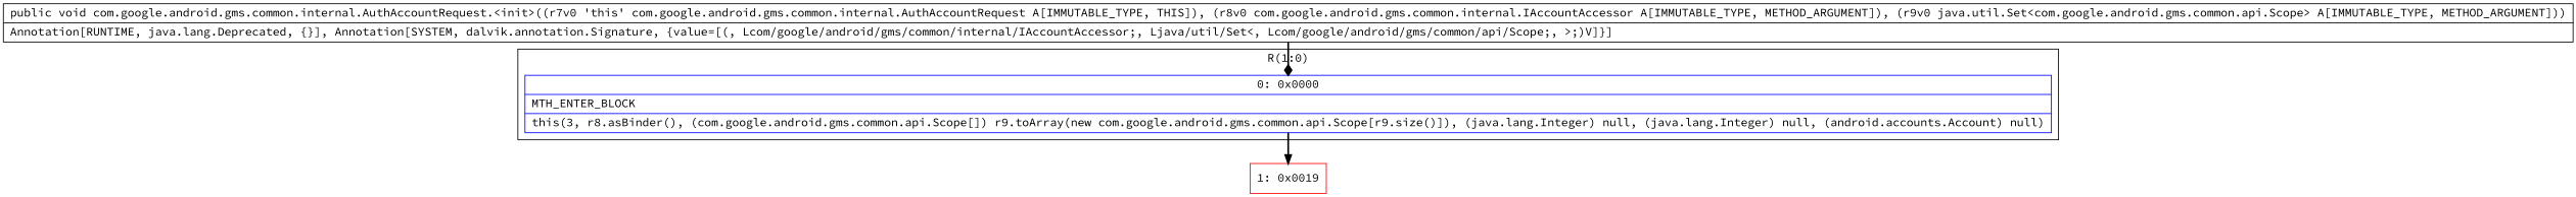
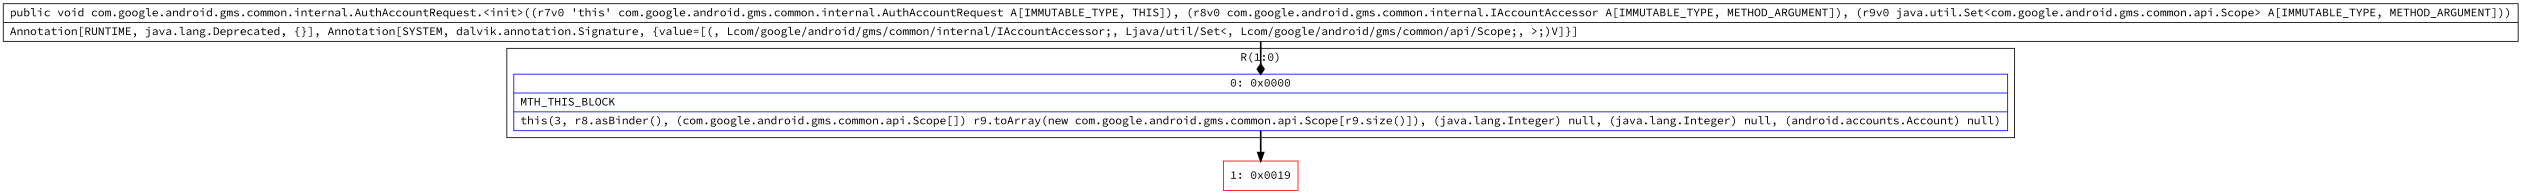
  digraph {
    fontname="Source Code Pro"
    node [shape=record fontname="Source Code Pro"]
    edge [style=bold fontname="Source Code Pro"]
-   n1 [color=blue label="{0\:\ 0x0000|MTH_ENTER_BLOCK\l|this(3, r8.asBinder(), (com.google.android.gms.common.api.Scope[]) r9.toArray(new com.google.android.gms.common.api.Scope[r9.size()]), (java.lang.Integer) null, (java.lang.Integer) null, (android.accounts.Account) null)\l}"]
+   n1 [color=blue label="{0\:\ 0x0000|MTH_THIS_BLOCK\l|this(3, r8.asBinder(), (com.google.android.gms.common.api.Scope[]) r9.toArray(new com.google.android.gms.common.api.Scope[r9.size()]), (java.lang.Integer) null, (java.lang.Integer) null, (android.accounts.Account) null)\l}"]
    n2 [color=red label="{1\:\ 0x0019}"]
    n3 [label="{public void com.google.android.gms.common.internal.AuthAccountRequest.\<init\>((r7v0 'this' com.google.android.gms.common.internal.AuthAccountRequest A[IMMUTABLE_TYPE, THIS]), (r8v0 com.google.android.gms.common.internal.IAccountAccessor A[IMMUTABLE_TYPE, METHOD_ARGUMENT]), (r9v0 java.util.Set\<com.google.android.gms.common.api.Scope\> A[IMMUTABLE_TYPE, METHOD_ARGUMENT]))  | Annotation[RUNTIME, java.lang.Deprecated, \{\}], Annotation[SYSTEM, dalvik.annotation.Signature, \{value=[(, Lcom\/google\/android\/gms\/common\/internal\/IAccountAccessor;, Ljava\/util\/Set\<, Lcom\/google\/android\/gms\/common\/api\/Scope;, \>;)V]\}]\l}"]
    subgraph cluster_1 {
      label="R(1:0)"
      n1
    }
    n1 -> n2 [arrowhead=normal]
    n3 -> n1 [arrowhead=diamond]
  }
